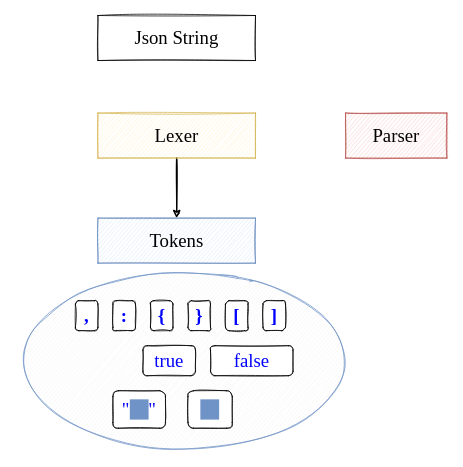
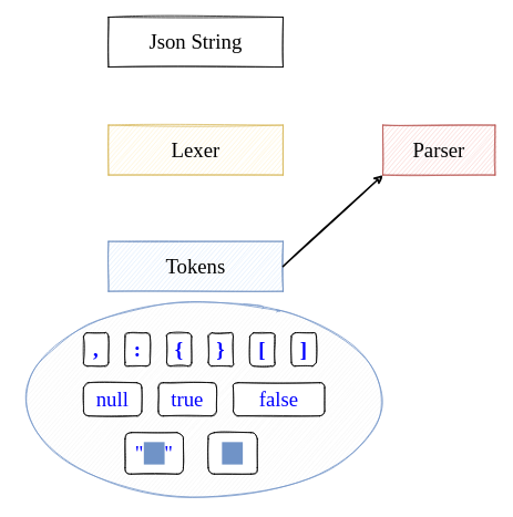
  <mxCell id="0" />
  <mxCell id="1" parent="0" />
  <mxCell id="2" value="&lt;font face=&quot;Comic Sans MS&quot; style=&quot;font-size: 25px;&quot;&gt;Json String&lt;/font&gt;" style="rounded=0;whiteSpace=wrap;html=1;glass=0;sketch=1;" vertex="1" parent="1"><mxGeometry x="130" y="20" width="210" height="60" as="geometry" /></mxCell>
- <mxCell id="3" style="edgeStyle=orthogonalEdgeStyle;rounded=0;orthogonalLoop=1;jettySize=auto;html=1;exitX=0.5;exitY=1;exitDx=0;exitDy=0;entryX=0.5;entryY=0;entryDx=0;entryDy=0;fontFamily=Comic Sans MS;fontSize=20;fontColor=#A9C4EB;sketch=1;strokeWidth=2;" edge="1" parent="1" source="4" target="5"><mxGeometry relative="1" as="geometry" /></mxCell>
  <mxCell id="4" value="&lt;font face=&quot;Comic Sans MS&quot; style=&quot;font-size: 25px;&quot;&gt;Lexer&lt;/font&gt;" style="rounded=0;whiteSpace=wrap;html=1;glass=0;sketch=1;fillColor=#fff2cc;strokeColor=#d6b656;" vertex="1" parent="1"><mxGeometry x="130" y="150" width="210" height="60" as="geometry" /></mxCell>
  <mxCell id="5" value="&lt;font face=&quot;Comic Sans MS&quot; style=&quot;font-size: 25px;&quot;&gt;Tokens&lt;/font&gt;" style="rounded=0;whiteSpace=wrap;html=1;glass=0;sketch=1;fillColor=#dae8fc;strokeColor=#6c8ebf;" vertex="1" parent="1"><mxGeometry x="130" y="290" width="210" height="60" as="geometry" /></mxCell>
  <mxCell id="6" value="" style="group" vertex="1" connectable="0" parent="1"><mxGeometry x="20" y="360" width="450" height="240" as="geometry" /></mxCell>
  <mxCell id="7" value="" style="ellipse;whiteSpace=wrap;html=1;rounded=0;glass=0;sketch=1;fontFamily=Comic Sans MS;fontSize=25;fillColor=#f5f5f5;strokeColor=#7093C7;fontColor=#333333;" vertex="1" parent="6"><mxGeometry width="450" height="240" as="geometry" /></mxCell>
  <mxCell id="8" value="&lt;b&gt;&lt;font color=&quot;#0000ff&quot;&gt;,&lt;/font&gt;&lt;/b&gt;" style="rounded=1;whiteSpace=wrap;html=1;glass=0;sketch=1;fontFamily=Comic Sans MS;fontSize=25;" vertex="1" parent="6"><mxGeometry x="80" y="40" width="30" height="40" as="geometry" /></mxCell>
  <mxCell id="9" value="&lt;b&gt;&lt;font color=&quot;#0000ff&quot;&gt;:&lt;/font&gt;&lt;/b&gt;&lt;span style=&quot;color: rgba(0, 0, 0, 0); font-family: monospace; font-size: 0px; text-align: start;&quot;&gt;%3CmxGraphModel%3E%3Croot%3E%3CmxCell%20id%3D%220%22%2F%3E%3CmxCell%20id%3D%221%22%20parent%3D%220%22%2F%3E%3CmxCell%20id%3D%222%22%20value%3D%22%26lt%3Bb%26gt%3B%26lt%3Bfont%20color%3D%26quot%3B%230000ff%26quot%3B%26gt%3B%2C%26lt%3B%2Ffont%26gt%3B%26lt%3B%2Fb%26gt%3B%22%20style%3D%22rounded%3D1%3BwhiteSpace%3Dwrap%3Bhtml%3D1%3Bglass%3D0%3Bsketch%3D1%3BfontFamily%3DComic%20Sans%20MS%3BfontSize%3D25%3B%22%20vertex%3D%221%22%20parent%3D%221%22%3E%3CmxGeometry%20x%3D%22110%22%20y%3D%22450%22%20width%3D%2230%22%20height%3D%2240%22%20as%3D%22geometry%22%2F%3E%3C%2FmxCell%3E%3C%2Froot%3E%3C%2FmxGraphModel%3E&lt;/span&gt;" style="rounded=1;whiteSpace=wrap;html=1;glass=0;sketch=1;fontFamily=Comic Sans MS;fontSize=25;" vertex="1" parent="6"><mxGeometry x="130" y="40" width="30" height="40" as="geometry" /></mxCell>
  <mxCell id="10" value="&lt;font color=&quot;#0000ff&quot;&gt;&lt;b&gt;{&lt;/b&gt;&lt;/font&gt;" style="rounded=1;whiteSpace=wrap;html=1;glass=0;sketch=1;fontFamily=Comic Sans MS;fontSize=25;" vertex="1" parent="6"><mxGeometry x="180" y="40" width="30" height="40" as="geometry" /></mxCell>
  <mxCell id="11" value="&lt;font color=&quot;#0000ff&quot;&gt;&lt;b&gt;}&lt;/b&gt;&lt;/font&gt;" style="rounded=1;whiteSpace=wrap;html=1;glass=0;sketch=1;fontFamily=Comic Sans MS;fontSize=25;" vertex="1" parent="6"><mxGeometry x="230" y="40" width="30" height="40" as="geometry" /></mxCell>
  <mxCell id="12" value="&lt;font color=&quot;#0000ff&quot;&gt;&lt;b&gt;[&lt;/b&gt;&lt;/font&gt;&lt;span style=&quot;color: rgba(0, 0, 0, 0); font-family: monospace; font-size: 0px; text-align: start;&quot;&gt;%3CmxGraphModel%3E%3Croot%3E%3CmxCell%20id%3D%220%22%2F%3E%3CmxCell%20id%3D%221%22%20parent%3D%220%22%2F%3E%3CmxCell%20id%3D%222%22%20value%3D%22%26lt%3Bfont%20color%3D%26quot%3B%230000ff%26quot%3B%26gt%3B%26lt%3Bb%26gt%3B%7D%26lt%3B%2Fb%26gt%3B%26lt%3B%2Ffont%26gt%3B%22%20style%3D%22rounded%3D1%3BwhiteSpace%3Dwrap%3Bhtml%3D1%3Bglass%3D0%3Bsketch%3D1%3BfontFamily%3DComic%20Sans%20MS%3BfontSize%3D25%3B%22%20vertex%3D%221%22%20parent%3D%221%22%3E%3CmxGeometry%20x%3D%22260%22%20y%3D%22450%22%20width%3D%2230%22%20height%3D%2240%22%20as%3D%22geometry%22%2F%3E%3C%2FmxCell%3E%3C%2Froot%3E%3C%2FmxGraphModel%3E&lt;/span&gt;" style="rounded=1;whiteSpace=wrap;html=1;glass=0;sketch=1;fontFamily=Comic Sans MS;fontSize=25;" vertex="1" parent="6"><mxGeometry x="280" y="40" width="30" height="40" as="geometry" /></mxCell>
  <mxCell id="13" value="&lt;font color=&quot;#0000ff&quot;&gt;&lt;b&gt;]&lt;/b&gt;&lt;/font&gt;" style="rounded=1;whiteSpace=wrap;html=1;glass=0;sketch=1;fontFamily=Comic Sans MS;fontSize=25;" vertex="1" parent="6"><mxGeometry x="330" y="40" width="30" height="40" as="geometry" /></mxCell>
+ <mxCell id="14" value="&lt;font style=&quot;&quot; color=&quot;#0000ff&quot;&gt;null&lt;/font&gt;" style="rounded=1;whiteSpace=wrap;html=1;glass=0;sketch=1;fontFamily=Comic Sans MS;fontSize=25;" vertex="1" parent="6"><mxGeometry x="80" y="100" width="70" height="40" as="geometry" /></mxCell>
  <mxCell id="15" value="&lt;font style=&quot;&quot; color=&quot;#0000ff&quot;&gt;true&lt;/font&gt;" style="rounded=1;whiteSpace=wrap;html=1;glass=0;sketch=1;fontFamily=Comic Sans MS;fontSize=25;" vertex="1" parent="6"><mxGeometry x="170" y="100" width="70" height="40" as="geometry" /></mxCell>
  <mxCell id="16" value="&lt;font style=&quot;&quot; color=&quot;#0000ff&quot;&gt;false&lt;/font&gt;" style="rounded=1;whiteSpace=wrap;html=1;glass=0;sketch=1;fontFamily=Comic Sans MS;fontSize=25;" vertex="1" parent="6"><mxGeometry x="260" y="100" width="110" height="40" as="geometry" /></mxCell>
  <mxCell id="17" value="&lt;font color=&quot;#0000ff&quot;&gt;&quot;&lt;/font&gt;&lt;span style=&quot;background-color: rgb(112, 147, 199);&quot;&gt;&lt;font color=&quot;#a9c4eb&quot; style=&quot;font-size: 20px;&quot;&gt;&amp;nbsp; &amp;nbsp; &amp;nbsp;&lt;/font&gt;&lt;/span&gt;&lt;font color=&quot;#0000ff&quot;&gt;&quot;&lt;/font&gt;" style="rounded=1;whiteSpace=wrap;html=1;glass=0;sketch=1;fontFamily=Comic Sans MS;fontSize=25;" vertex="1" parent="6"><mxGeometry x="130" y="160" width="70" height="50" as="geometry" /></mxCell>
  <mxCell id="18" value="&lt;span style=&quot;background-color: rgb(112, 147, 199);&quot;&gt;&lt;font color=&quot;#a9c4eb&quot; style=&quot;font-size: 20px;&quot;&gt;&amp;nbsp; &amp;nbsp; &amp;nbsp;&lt;/font&gt;&lt;/span&gt;" style="rounded=1;whiteSpace=wrap;html=1;glass=0;sketch=1;fontFamily=Comic Sans MS;fontSize=25;" vertex="1" parent="6"><mxGeometry x="230" y="160" width="59" height="50" as="geometry" /></mxCell>
  <mxCell id="19" value="&lt;font face=&quot;Comic Sans MS&quot; style=&quot;font-size: 25px;&quot;&gt;Parser&lt;/font&gt;" style="rounded=0;whiteSpace=wrap;html=1;glass=0;sketch=1;fillColor=#f8cecc;strokeColor=#b85450;" vertex="1" parent="1"><mxGeometry x="460" y="150" width="135" height="60" as="geometry" /></mxCell>
+ <mxCell id="20" value="" style="endArrow=classic;html=1;rounded=0;fontFamily=Comic Sans MS;fontSize=20;fontColor=#A9C4EB;exitX=1;exitY=0.5;exitDx=0;exitDy=0;entryX=0;entryY=1;entryDx=0;entryDy=0;sketch=1;strokeWidth=2;" edge="1" parent="1" source="5" target="19"><mxGeometry width="50" height="50" relative="1" as="geometry"><mxPoint x="370" y="300" as="sourcePoint" /><mxPoint x="420" y="250" as="targetPoint" /></mxGeometry></mxCell>
